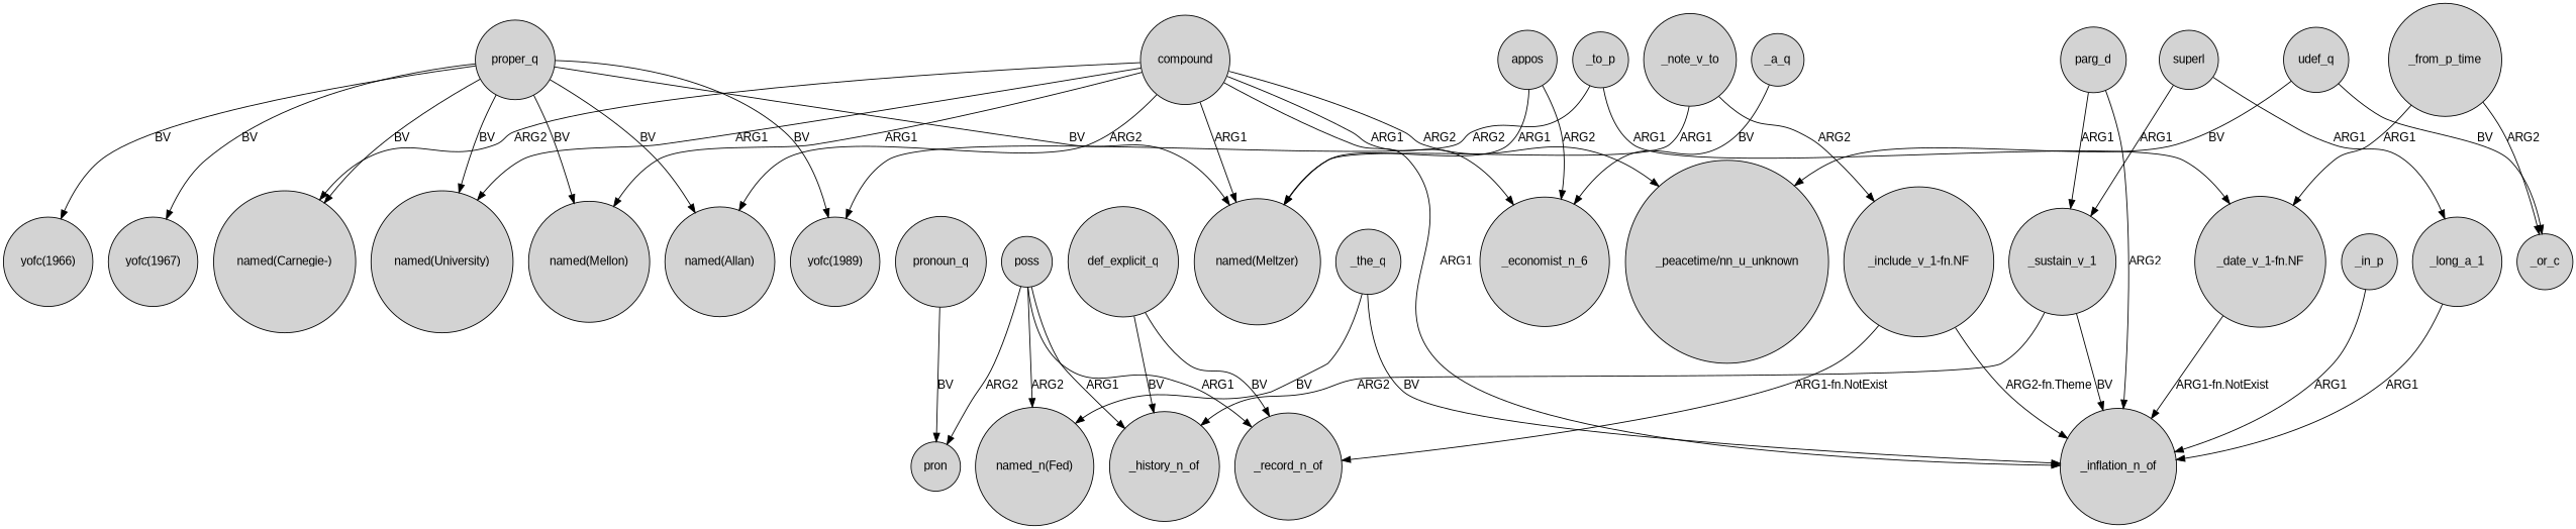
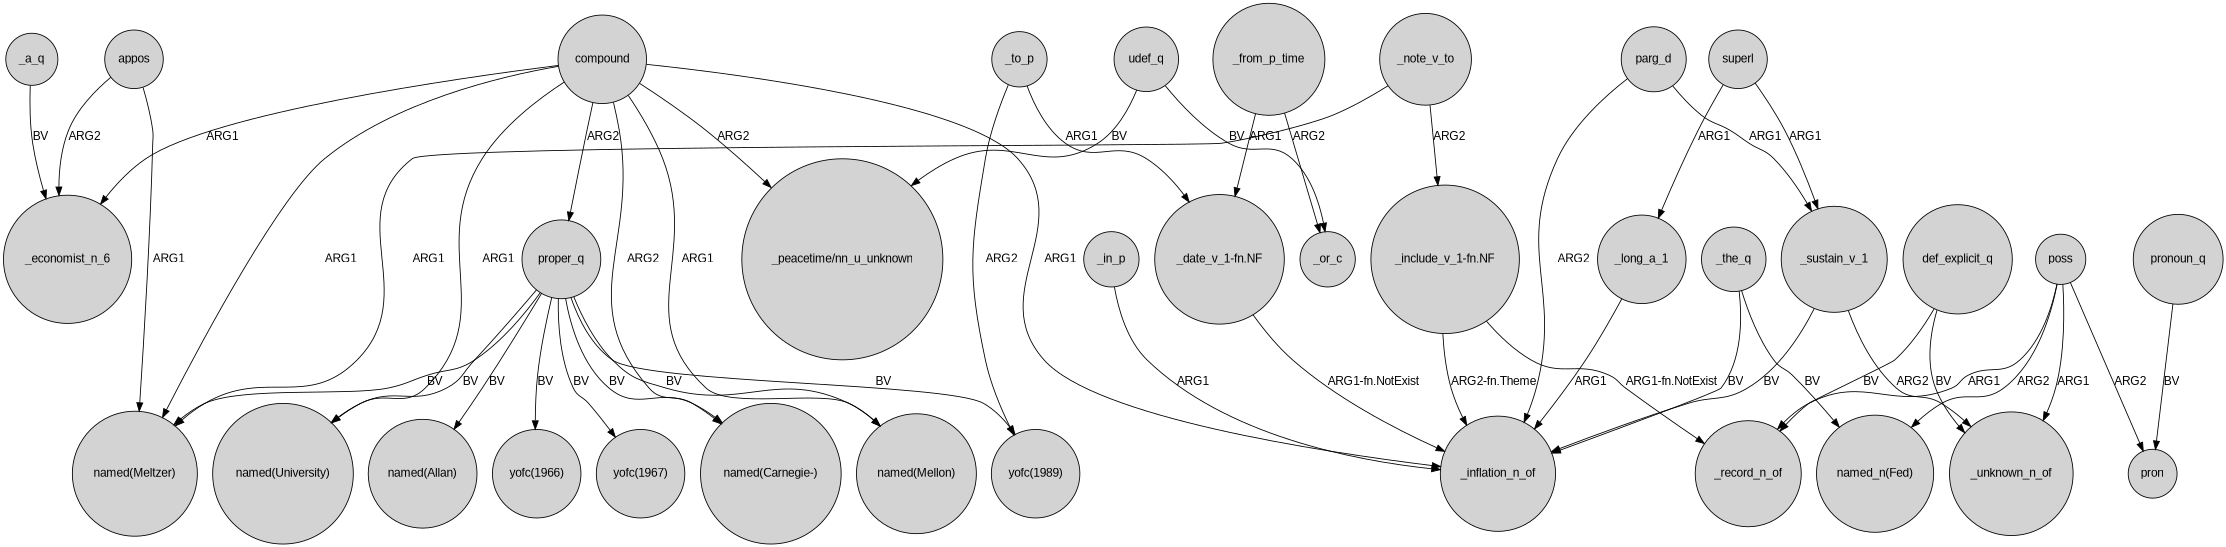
  digraph {
    fontname="Liberation Sans"
    node [fontname="Liberation Sans" shape=circle style=filled]
    edge [fontname="Liberation Sans"]
    proper_q
    "yofc(1967)"
    "named(Meltzer)"
    "named(Allan)"
    "named(Carnegie-)"
    "named(University)"
    "named(Mellon)"
    "yofc(1989)"
    "yofc(1966)"
    appos
    n11 [label=_economist_n_6]
    parg_d
    _sustain_v_1
    _inflation_n_of
-   _history_n_of
+   _history_n_of [label=_unknown_n_of]
    def_explicit_q
    _record_n_of
    _the_q
    "named_n(Fed)"
    udef_q
    "_peacetime/nn_u_unknown"
    _or_c
    poss
    pron
    "_include_v_1-fn.NF"
    compound
    _note_v_to
    _a_q
    _from_p_time
    "_date_v_1-fn.NF"
    pronoun_q
    superl
    _long_a_1
    _in_p
    _to_p
    proper_q -> "yofc(1967)" [label=BV]
    proper_q -> "named(Meltzer)" [label=BV]
    proper_q -> "named(Allan)" [label=BV]
    proper_q -> "named(Carnegie-)" [label=BV]
    proper_q -> "named(University)" [label=BV]
    proper_q -> "named(Mellon)" [label=BV]
    proper_q -> "yofc(1989)" [label=BV]
    proper_q -> "yofc(1966)" [label=BV]
    appos -> "named(Meltzer)" [label=ARG1]
    appos -> n11 [label=ARG2]
    parg_d -> _sustain_v_1 [label=ARG1]
    parg_d -> _inflation_n_of [label=ARG2]
    _sustain_v_1 -> _inflation_n_of [label=BV]
    _sustain_v_1 -> _history_n_of [label=ARG2]
    def_explicit_q -> _history_n_of [label=BV]
    def_explicit_q -> _record_n_of [label=BV]
    _the_q -> _inflation_n_of [label=BV]
    _the_q -> "named_n(Fed)" [label=BV]
    udef_q -> "_peacetime/nn_u_unknown" [label=BV]
    udef_q -> _or_c [label=BV]
    poss -> _history_n_of [label=ARG1]
    poss -> _record_n_of [label=ARG1]
    poss -> "named_n(Fed)" [label=ARG2]
    poss -> pron [label=ARG2]
    "_include_v_1-fn.NF" -> _inflation_n_of [label="ARG2-fn.Theme"]
    "_include_v_1-fn.NF" -> _record_n_of [label="ARG1-fn.NotExist"]
    compound -> "named(Meltzer)" [label=ARG1]
-   compound -> "named(Allan)" [label=ARG2]
+   compound -> proper_q [label=ARG2]
    compound -> "named(Carnegie-)" [label=ARG2]
    compound -> "named(University)" [label=ARG1]
    compound -> "named(Mellon)" [label=ARG1]
    compound -> n11 [label=ARG1]
    compound -> _inflation_n_of [label=ARG1]
    compound -> "_peacetime/nn_u_unknown" [label=ARG2]
    _note_v_to -> "named(Meltzer)" [label=ARG1]
    _note_v_to -> "_include_v_1-fn.NF" [label=ARG2]
    _a_q -> n11 [label=BV]
    _from_p_time -> _or_c [label=ARG2]
    _from_p_time -> "_date_v_1-fn.NF" [label=ARG1]
    "_date_v_1-fn.NF" -> _inflation_n_of [label="ARG1-fn.NotExist"]
    pronoun_q -> pron [label=BV]
    superl -> _sustain_v_1 [label=ARG1]
    superl -> _long_a_1 [label=ARG1]
    _long_a_1 -> _inflation_n_of [label=ARG1]
    _in_p -> _inflation_n_of [label=ARG1]
    _to_p -> "yofc(1989)" [label=ARG2]
    _to_p -> "_date_v_1-fn.NF" [label=ARG1]
  }
